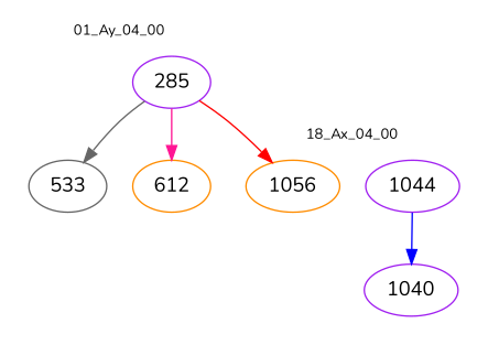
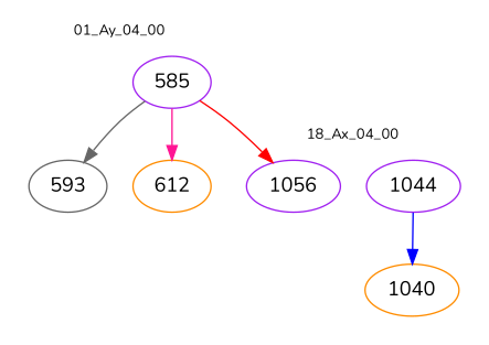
  digraph {
    fontname=Nunito
    node [color=darkorange fontname=Nunito]
    edge [fontname=Nunito]
-   n1 [color=purple label=285]
-   n2 [color=gray40 label=533]
+   n1 [color=purple label=585]
+   n2 [color=gray40 label=593]
    n3 [label=612]
    n4 [color=purple label=1044]
-   n5 [label=1056]
-   n6 [color=purple label=1040]
+   n5 [color=purple label=1056]
+   n6 [label=1040]
    subgraph cluster_1 {
      color=white
      fontsize=10
      label="01_Ay_04_00"
      n1
      n2
      n3
    }
    subgraph cluster_2 {
      color=white
      fontsize=10
      label="18_Ax_04_00"
      n4
      n5
      n6
    }
    n1 -> n2 [color=gray40]
    n1 -> n3 [color=deeppink]
    n1 -> n5 [color=red]
    n4 -> n6 [color=blue]
  }
